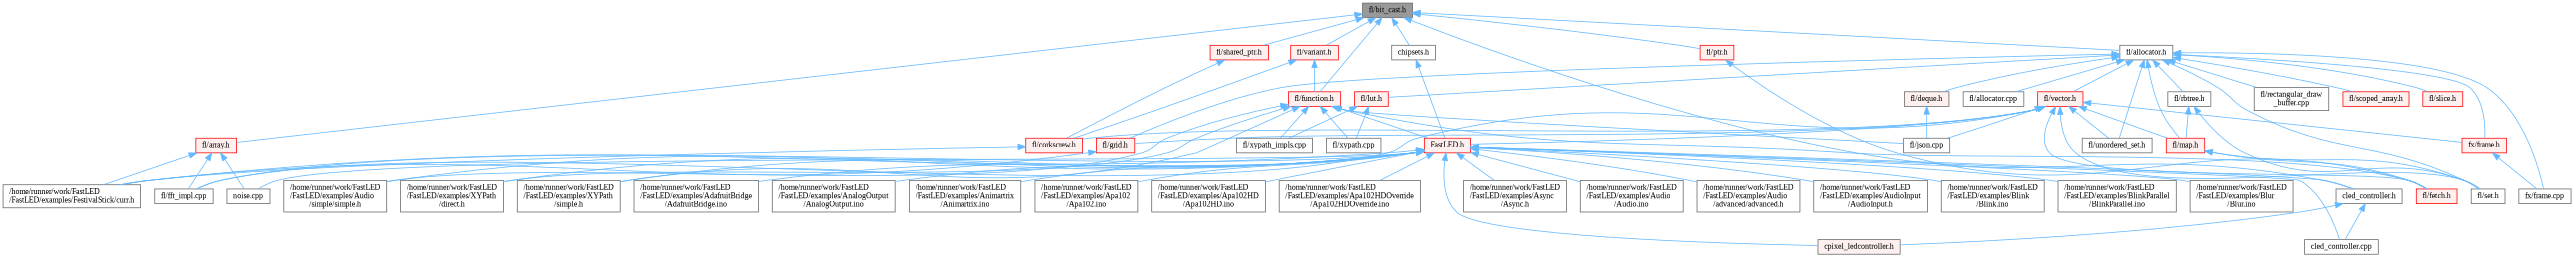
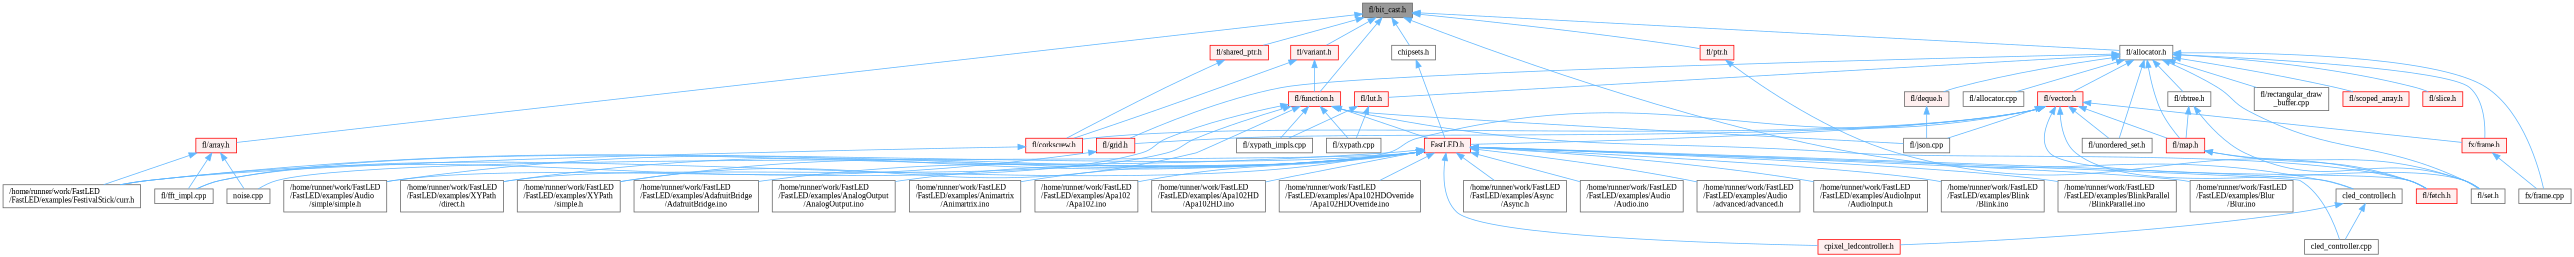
  digraph {
    fontname="Liberation Serif"
    node [color=grey40 fillcolor=white fontname="Liberation Serif" fontsize=10 shape=box style=filled]
    edge [color=steelblue1 dir=back fontname="Liberation Serif" fontsize=10 labelfontname=Helvetica labelfontsize=10 style=solid]
    n1 [color=gray40 fillcolor=grey60 fontcolor=black height=0.2 label="fl/bit_cast.h" width=0.4]
    n2 [height=0.2 label="chipsets.h" width=0.4]
    n3 [height=0.2 label="cled_controller.h" width=0.4]
    n4 [height=0.2 label="fl/allocator.h" width=0.4]
    n5 [color=red fillcolor="#FFF0F0" height=0.2 label="fl/array.h" width=0.4]
    n6 [color=red fillcolor="#FFF0F0" height=0.2 label="fl/function.h" width=0.4]
    n7 [color=red fillcolor="#FFF0F0" height=0.2 label="fl/ptr.h" width=0.4]
    n8 [color=red fillcolor="#FFF0F0" height=0.2 label="fl/shared_ptr.h" width=0.4]
    n9 [color=red fillcolor="#FFF0F0" height=0.2 label="fl/variant.h" width=0.4]
    n10 [color=red fillcolor="#FFF0F0" height=0.2 label="FastLED.h" width=0.4]
    n11 [height=0.2 label="cled_controller.cpp" width=0.4]
-   n12 [fillcolor="#FFF0F0" height=0.2 label="cpixel_ledcontroller.h" width=0.4]
+   n12 [color=red fillcolor="#FFF0F0" height=0.2 label="cpixel_ledcontroller.h" width=0.4]
    n13 [height=0.2 label="fl/allocator.cpp" width=0.4]
    n14 [fillcolor="#FFF0F0" height=0.2 label="fl/deque.h" width=0.4]
    n15 [color=red fillcolor="#FFF0F0" height=0.2 label="fl/grid.h" width=0.4]
    n16 [color=red fillcolor="#FFF0F0" height=0.2 label="fl/lut.h" width=0.4]
    n17 [color=red fillcolor="#FFF0F0" height=0.2 label="fl/map.h" width=0.4]
    n18 [height=0.2 label="fl/set.h" width=0.4]
    n19 [height=0.2 label="fl/rbtree.h" width=0.4]
    n20 [height=0.2 label="fl/rectangular_draw\l_buffer.cpp" width=0.4]
    n21 [color=red fillcolor="#FFF0F0" height=0.2 label="fl/scoped_array.h" width=0.4]
    n22 [color=red fillcolor="#FFF0F0" height=0.2 label="fl/slice.h" width=0.4]
    n23 [height=0.2 label="fl/unordered_set.h" width=0.4]
    n24 [color=red fillcolor="#FFF0F0" height=0.2 label="fl/vector.h" width=0.4]
    n25 [color=red fillcolor="#FFF0F0" height=0.2 label="fx/frame.h" width=0.4]
    n26 [height=0.2 label="fx/frame.cpp" width=0.4]
    n27 [height=0.2 label="/home/runner/work/FastLED\l/FastLED/examples/FestivalStick/curr.h" width=0.4]
    n28 [height=0.2 label="fl/fft_impl.cpp" width=0.4]
    n29 [height=0.2 label="noise.cpp" width=0.4]
    n30 [height=0.2 label="/home/runner/work/FastLED\l/FastLED/examples/Audio\l/simple/simple.h" width=0.4]
    n31 [height=0.2 label="/home/runner/work/FastLED\l/FastLED/examples/XYPath\l/direct.h" width=0.4]
    n32 [height=0.2 label="/home/runner/work/FastLED\l/FastLED/examples/XYPath\l/simple.h" width=0.4]
    n33 [height=0.2 label="fl/json.cpp" width=0.4]
    n34 [height=0.2 label="fl/xypath.cpp" width=0.4]
    n35 [height=0.2 label="fl/xypath_impls.cpp" width=0.4]
    n36 [color=red fillcolor="#FFF0F0" height=0.2 label="fl/fetch.h" width=0.4]
    n37 [color=red fillcolor="#FFF0F0" height=0.2 label="fl/corkscrew.h" width=0.4]
    n38 [height=0.2 label="/home/runner/work/FastLED\l/FastLED/examples/AdafruitBridge\l/AdafruitBridge.ino" width=0.4]
    n39 [height=0.2 label="/home/runner/work/FastLED\l/FastLED/examples/AnalogOutput\l/AnalogOutput.ino" width=0.4]
    n40 [height=0.2 label="/home/runner/work/FastLED\l/FastLED/examples/Animartrix\l/Animartrix.ino" width=0.4]
    n41 [height=0.2 label="/home/runner/work/FastLED\l/FastLED/examples/Apa102\l/Apa102.ino" width=0.4]
    n42 [height=0.2 label="/home/runner/work/FastLED\l/FastLED/examples/Apa102HD\l/Apa102HD.ino" width=0.4]
    n43 [height=0.2 label="/home/runner/work/FastLED\l/FastLED/examples/Apa102HDOverride\l/Apa102HDOverride.ino" width=0.4]
    n44 [height=0.2 label="/home/runner/work/FastLED\l/FastLED/examples/Async\l/Async.h" width=0.4]
    n45 [height=0.2 label="/home/runner/work/FastLED\l/FastLED/examples/Audio\l/Audio.ino" width=0.4]
    n46 [height=0.2 label="/home/runner/work/FastLED\l/FastLED/examples/Audio\l/advanced/advanced.h" width=0.4]
    n47 [height=0.2 label="/home/runner/work/FastLED\l/FastLED/examples/AudioInput\l/AudioInput.h" width=0.4]
    n48 [height=0.2 label="/home/runner/work/FastLED\l/FastLED/examples/Blink\l/Blink.ino" width=0.4]
    n49 [height=0.2 label="/home/runner/work/FastLED\l/FastLED/examples/BlinkParallel\l/BlinkParallel.ino" width=0.4]
    n50 [height=0.2 label="/home/runner/work/FastLED\l/FastLED/examples/Blur\l/Blur.ino" width=0.4]
    n1 -> n2
    n1 -> n3
    n1 -> n4
    n1 -> n5
    n1 -> n6
    n1 -> n7
    n1 -> n8
    n1 -> n9
    n2 -> n10
    n3 -> n11
    n3 -> n12
    n4 -> n13
    n4 -> n14
    n4 -> n15
    n4 -> n16
    n4 -> n17
    n4 -> n18
    n4 -> n19
    n4 -> n20
    n4 -> n21
    n4 -> n22
    n4 -> n23
    n4 -> n24
    n4 -> n25
    n4 -> n26
    n5 -> n27
    n5 -> n28
    n5 -> n29
    n6 -> n10
    n6 -> n30
    n6 -> n31
    n6 -> n32
    n6 -> n33
    n6 -> n34
    n6 -> n35
    n6 -> n36
    n7 -> n36
    n8 -> n37
    n9 -> n6
    n9 -> n37
    n10 -> n3
    n10 -> n11
    n10 -> n12
    n10 -> n27
    n10 -> n28
    n10 -> n29
    n10 -> n30
    n10 -> n31
    n10 -> n32
    n10 -> n38
    n10 -> n39
    n10 -> n40
    n10 -> n41
    n10 -> n42
    n10 -> n43
    n10 -> n44
    n10 -> n45
    n10 -> n46
    n10 -> n47
    n10 -> n48
    n10 -> n49
    n10 -> n50
    n14 -> n33
    n15 -> n27
    n16 -> n34
    n16 -> n35
    n17 -> n18
    n17 -> n36
    n19 -> n17
    n19 -> n18
    n24 -> n10
    n24 -> n15
    n24 -> n17
    n24 -> n18
    n24 -> n23
    n24 -> n25
    n24 -> n28
    n24 -> n33
    n24 -> n36
    n24 -> n37
    n25 -> n26
    n37 -> n27
  }
